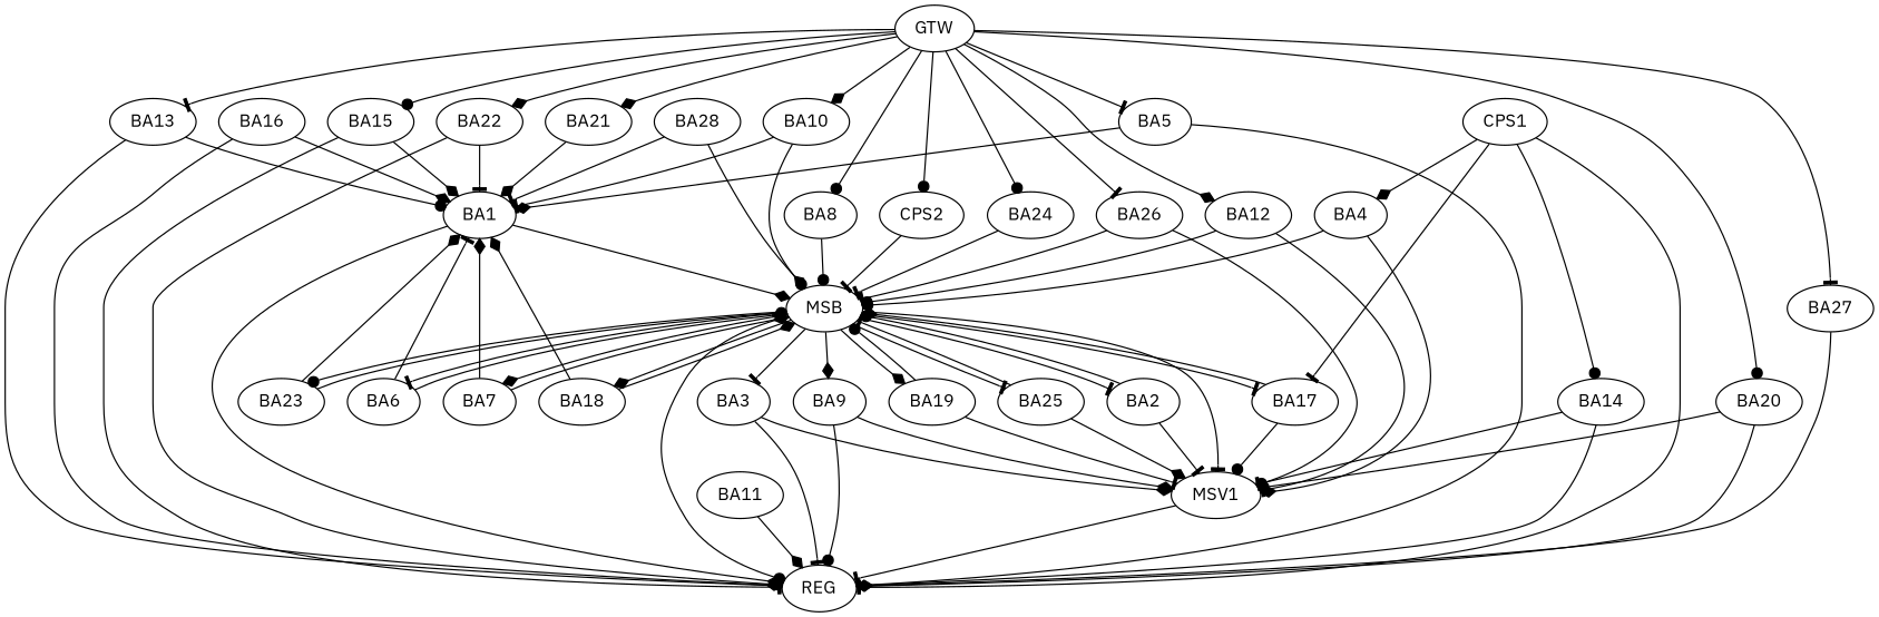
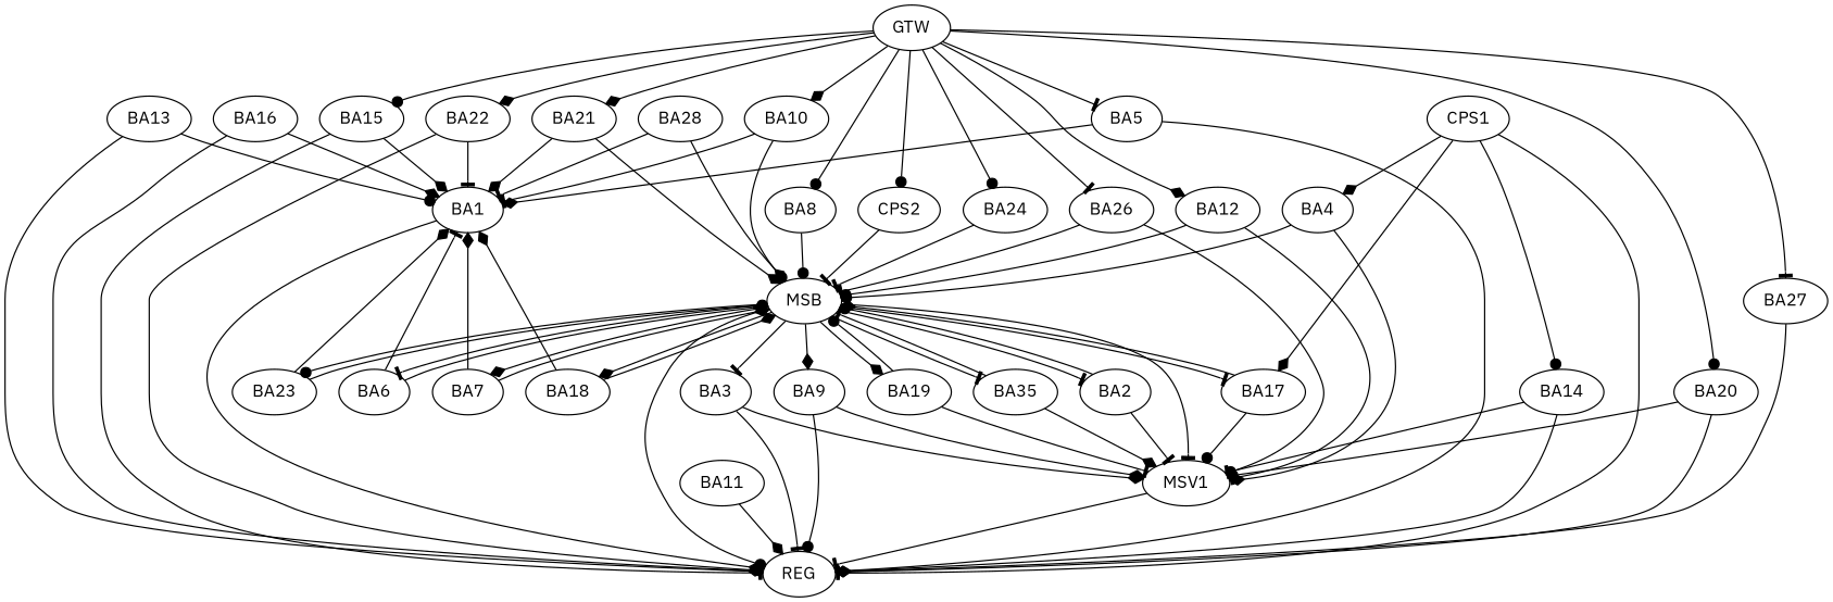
  strict digraph {
    fontname="IBM Plex Sans"
    node [fontname="IBM Plex Sans"]
    edge [arrowhead=diamond fontname="IBM Plex Sans"]
    n1 [label=BA1]
    n2 [label=REG]
    n3 [label=BA2]
    n4 [label=MSB]
    n5 [label=MSV1]
    n6 [label=BA3]
    n7 [label=BA6]
    n8 [label=BA7]
    n9 [label=BA9]
    n10 [label=BA17]
    n11 [label=BA18]
    n12 [label=BA19]
    n13 [label=BA23]
-   n14 [label=BA25]
+   n14 [label=BA35]
    n15 [label=BA4]
    n16 [label=BA5]
    n17 [label=BA8]
    n18 [label=BA10]
    n19 [label=BA11]
    n20 [label=BA12]
    n21 [label=BA13]
    n22 [label=BA14]
    n23 [label=BA15]
    n24 [label=BA16]
    n25 [label=BA20]
    n26 [label=BA21]
    n27 [label=BA22]
    n28 [label=BA24]
    n29 [label=BA26]
    n30 [label=BA27]
    n31 [label=BA28]
    n32 [label=CPS1]
    n33 [label=CPS2]
    n34 [label=GTW]
    n1 -> n2
    n3 -> n4 [arrowhead=dot]
    n3 -> n5 [arrowhead=tee]
    n4 -> n2 [arrowhead=dot]
    n4 -> n3 [arrowhead=tee]
    n4 -> n5 [arrowhead=tee]
    n4 -> n6 [arrowhead=tee]
    n4 -> n7 [arrowhead=tee]
    n4 -> n8
    n4 -> n9
    n4 -> n10 [arrowhead=tee]
    n4 -> n11
    n4 -> n12
    n4 -> n13 [arrowhead=dot]
    n4 -> n14 [arrowhead=tee]
    n5 -> n2 [arrowhead=tee]
    n6 -> n2 [arrowhead=tee]
    n6 -> n5
    n7 -> n1 [arrowhead=tee]
    n7 -> n4
    n8 -> n1
    n8 -> n4
    n9 -> n2 [arrowhead=dot]
    n9 -> n5
    n10 -> n4
    n10 -> n5 [arrowhead=dot]
    n11 -> n1
    n11 -> n4
    n12 -> n4 [arrowhead=dot]
    n12 -> n5 [arrowhead=tee]
    n13 -> n1
    n13 -> n4 [arrowhead=dot]
    n14 -> n4 [arrowhead=tee]
    n14 -> n5
    n15 -> n4 [arrowhead=dot]
    n15 -> n5
    n16 -> n1
    n16 -> n2 [arrowhead=tee]
    n17 -> n4 [arrowhead=dot]
    n18 -> n1 [arrowhead=tee]
    n18 -> n4 [arrowhead=dot]
    n19 -> n2
    n20 -> n4 [arrowhead=dot]
    n20 -> n5 [arrowhead=tee]
    n21 -> n1 [arrowhead=dot]
    n21 -> n2 [arrowhead=tee]
    n22 -> n2
    n22 -> n5 [arrowhead=tee]
    n23 -> n1
    n23 -> n2 [arrowhead=tee]
    n24 -> n1
    n24 -> n2
    n25 -> n2
    n25 -> n5 [arrowhead=dot]
    n26 -> n1
-   n1 -> n4
+   n26 -> n4
    n27 -> n1 [arrowhead=tee]
    n27 -> n2 [arrowhead=dot]
    n28 -> n4 [arrowhead=tee]
    n29 -> n4 [arrowhead=tee]
    n29 -> n5 [arrowhead=dot]
    n30 -> n2
    n31 -> n1 [arrowhead=tee]
    n31 -> n4
    n32 -> n2 [arrowhead=tee]
-   n32 -> n10 [arrowhead=tee]
+   n32 -> n10
    n32 -> n15
    n32 -> n22 [arrowhead=dot]
    n33 -> n4 [arrowhead=tee]
    n34 -> n16 [arrowhead=tee]
    n34 -> n17 [arrowhead=dot]
    n34 -> n18
    n34 -> n20
-   n34 -> n21 [arrowhead=tee]
    n34 -> n23 [arrowhead=dot]
    n34 -> n25 [arrowhead=dot]
    n34 -> n26
    n34 -> n27
    n34 -> n28 [arrowhead=dot]
    n34 -> n29 [arrowhead=tee]
    n34 -> n30 [arrowhead=tee]
    n34 -> n33 [arrowhead=dot]
  }
